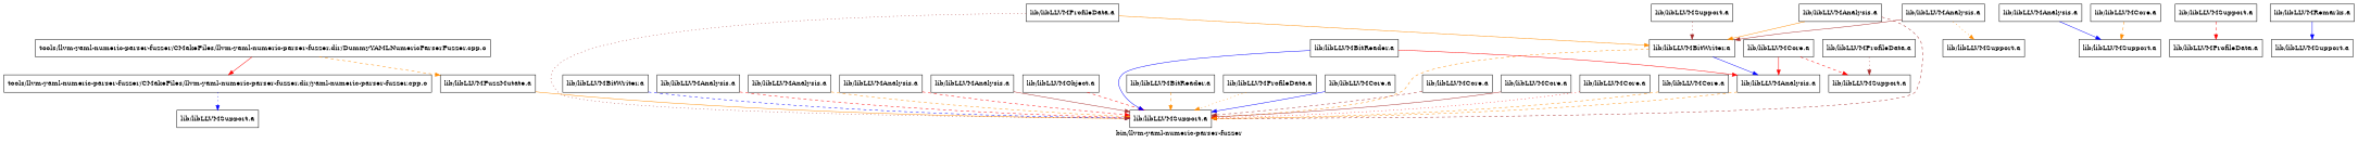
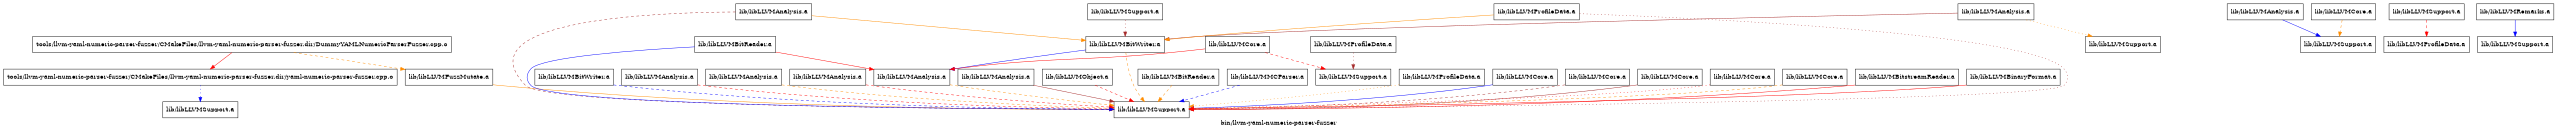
  digraph {
    label="bin/llvm-yaml-numeric-parser-fuzzer"
    node [shape=record]
    edge [color=darkorange style=solid]
    n1 [label="{tools/llvm-yaml-numeric-parser-fuzzer/CMakeFiles/llvm-yaml-numeric-parser-fuzzer.dir/DummyYAMLNumericParserFuzzer.cpp.o}"]
    n2 [label="{tools/llvm-yaml-numeric-parser-fuzzer/CMakeFiles/llvm-yaml-numeric-parser-fuzzer.dir/yaml-numeric-parser-fuzzer.cpp.o}"]
    n3 [label="{lib/libLLVMFuzzMutate.a}"]
    n4 [label="{lib/libLLVMSupport.a}"]
    n5 [label="{lib/libLLVMSupport.a}"]
    n6 [label="{lib/libLLVMBitWriter.a}"]
    n7 [label="{lib/libLLVMAnalysis.a}"]
    n8 [label="{lib/libLLVMBitWriter.a}"]
    n9 [label="{lib/libLLVMAnalysis.a}"]
    n10 [label="{lib/libLLVMAnalysis.a}"]
    n11 [label="{lib/libLLVMAnalysis.a}"]
    n12 [label="{lib/libLLVMAnalysis.a}"]
    n13 [label="{lib/libLLVMAnalysis.a}"]
    n14 [label="{lib/libLLVMSupport.a}"]
    n15 [label="{lib/libLLVMAnalysis.a}"]
    n16 [label="{lib/libLLVMSupport.a}"]
    n17 [label="{lib/libLLVMAnalysis.a}"]
    n18 [label="{lib/libLLVMSupport.a}"]
    n19 [label="{lib/libLLVMObject.a}"]
    n20 [label="{lib/libLLVMBitReader.a}"]
    n21 [label="{lib/libLLVMBitReader.a}"]
+   n22 [label="{lib/libLLVMMCParser.a}"]
    n23 [label="{lib/libLLVMProfileData.a}"]
    n24 [label="{lib/libLLVMProfileData.a}"]
    n25 [label="{lib/libLLVMProfileData.a}"]
    n26 [label="{lib/libLLVMSupport.a}"]
    n27 [label="{lib/libLLVMCore.a}"]
    n28 [label="{lib/libLLVMCore.a}"]
    n29 [label="{lib/libLLVMCore.a}"]
    n30 [label="{lib/libLLVMCore.a}"]
    n31 [label="{lib/libLLVMCore.a}"]
    n32 [label="{lib/libLLVMCore.a}"]
    n33 [label="{lib/libLLVMSupport.a}"]
    n34 [label="{lib/libLLVMProfileData.a}"]
    n35 [label="{lib/libLLVMCore.a}"]
    n36 [label="{lib/libLLVMRemarks.a}"]
    n37 [label="{lib/libLLVMSupport.a}"]
+   n38 [label="{lib/libLLVMBitstreamReader.a}"]
+   n39 [label="{lib/libLLVMBinaryFormat.a}"]
    n1 -> n2 [color=red]
    n1 -> n3 [style=dashed]
    n2 -> n4 [color=blue style=dotted]
    n3 -> n5
    n6 -> n5 [style=dashed]
    n6 -> n7 [color=blue]
    n7 -> n5 [style=dashed]
    n8 -> n5 [color=blue style=dashed]
    n9 -> n5 [color=red style=dashed]
    n10 -> n5 [style=dashed]
    n11 -> n5 [color=red style=dashed]
    n12 -> n5 [color=brown style=dashed]
    n12 -> n6
    n13 -> n6 [color=brown]
    n13 -> n14 [style=dotted]
    n15 -> n5 [color=brown]
    n16 -> n6 [color=brown style=dotted]
    n17 -> n18 [color=blue]
    n19 -> n5 [color=red style=dashed]
    n20 -> n5 [color=blue]
    n20 -> n7 [color=red]
    n21 -> n5 [style=dashed]
+   n22 -> n5 [color=blue style=dashed]
    n23 -> n5 [color=brown style=dotted]
    n23 -> n6
    n24 -> n5 [style=dotted]
    n25 -> n26 [color=brown style=dotted]
    n27 -> n5 [color=blue]
    n28 -> n5 [color=brown style=dashed]
    n29 -> n5 [color=brown]
    n30 -> n5 [color=red style=dotted]
    n31 -> n18 [style=dashed]
    n32 -> n5 [style=dashed]
    n33 -> n34 [color=red style=dashed]
    n35 -> n7 [color=red]
    n35 -> n26 [color=red style=dashed]
    n36 -> n37 [color=blue]
+   n38 -> n5 [color=red]
+   n39 -> n5 [color=red]
  }
